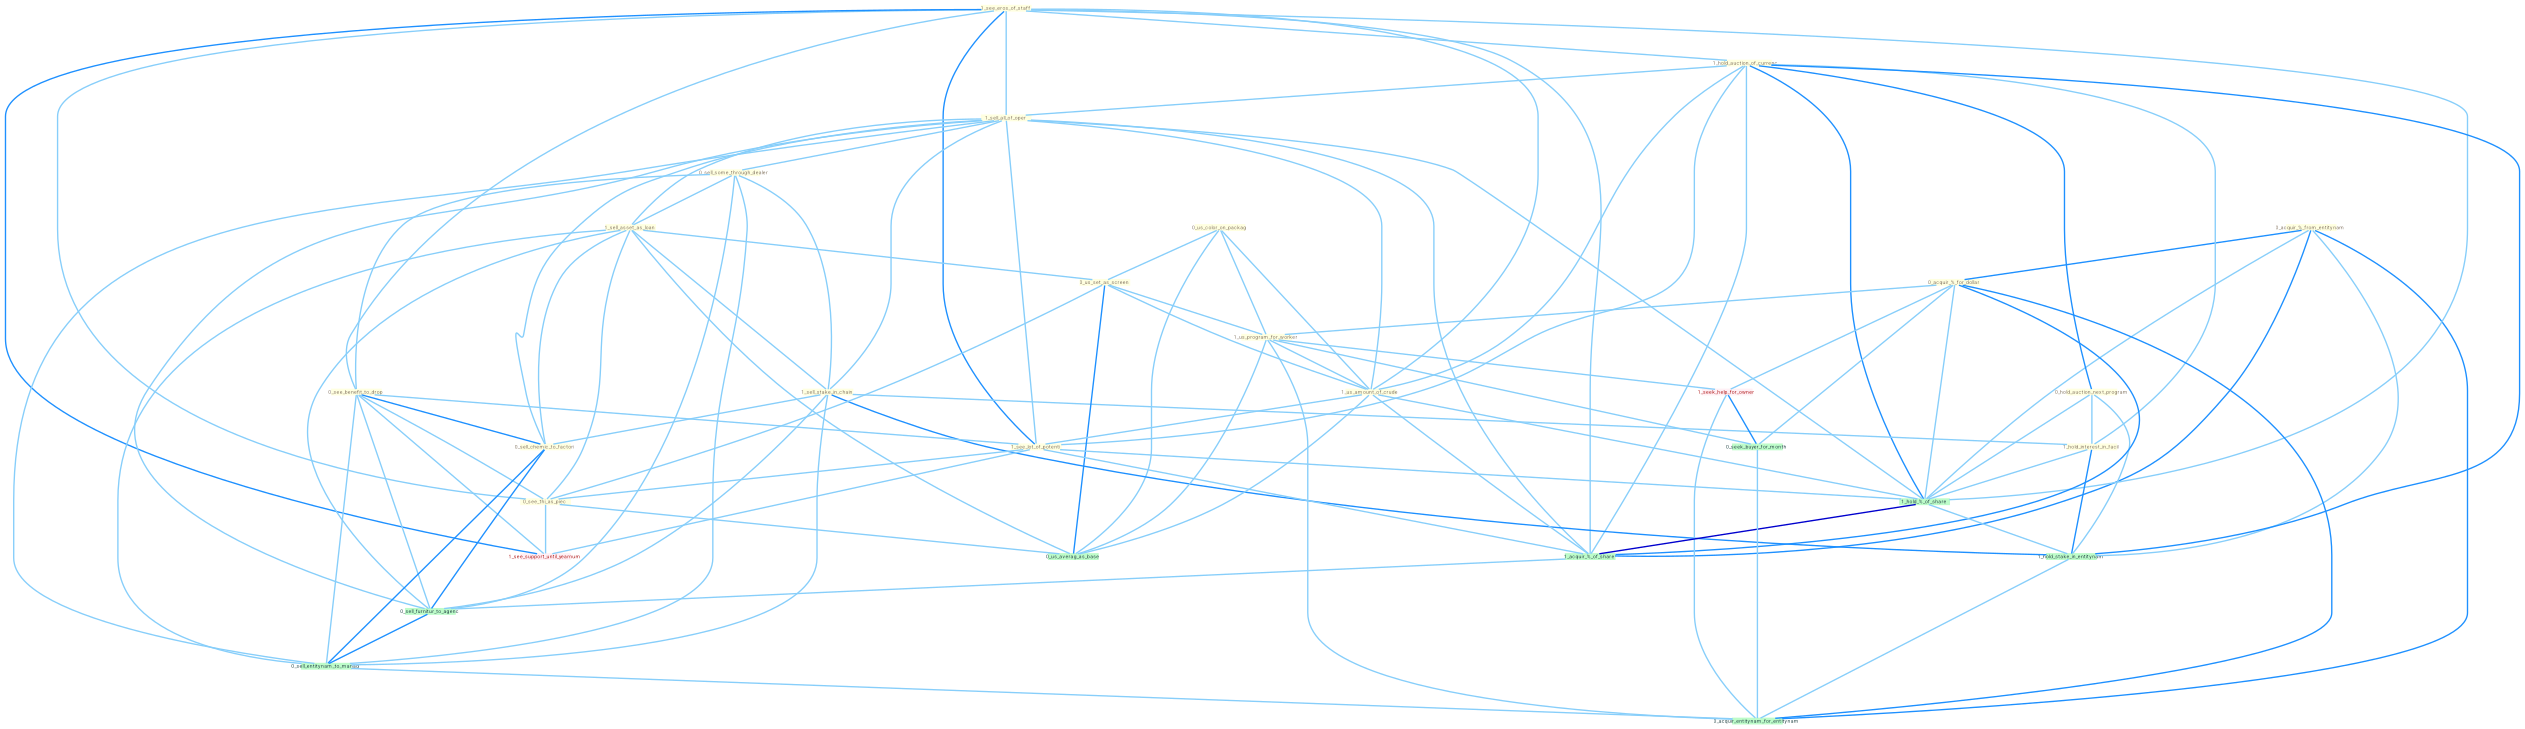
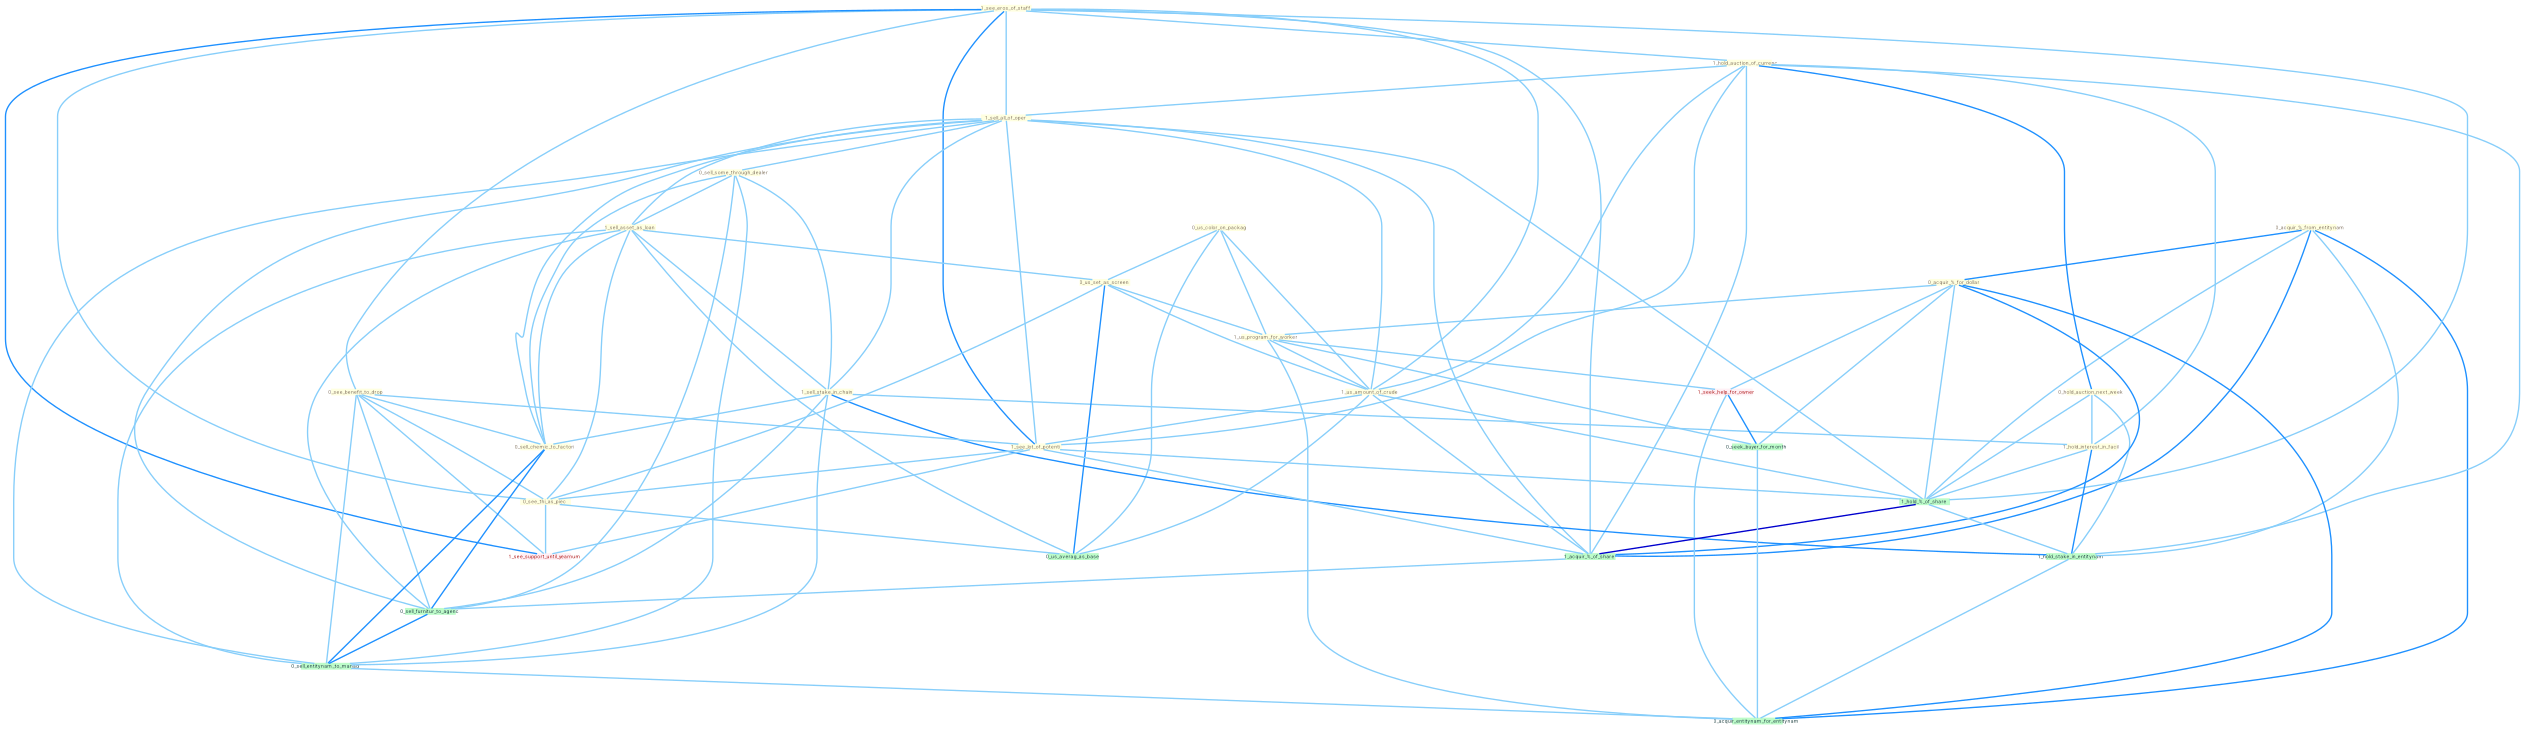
  graph {
    fontname=Roboto
    node [color="#ffffe0" fixedsize=true fontcolor="#8b7d6b" fontname=Roboto fontsize=4 shape=polygon style=filled]
    edge [color="#87cefa" fontname=Roboto w=1]
    "0_acquir_%_from_entitynam " [height=.06 width=.5]
    "1_see_eros_of_staff " [height=.06 width=.5]
    "1_hold_auction_of_currenc " [height=.06 width=.5]
    "0_us_color_on_packag " [height=.06 width=.5]
    "1_sell_all_of_oper " [height=.06 width=.5]
    "0_sell_some_through_dealer " [height=.06 width=.5]
-   "0_hold_auction_next_week " [height=.06 width=.5 label="0_hold_auction_next_program"]
+   "0_hold_auction_next_week " [height=.06 width=.5]
    "1_sell_asset_as_loan " [height=.06 width=.5]
    "1_sell_stake_in_chain " [height=.06 width=.5]
    "0_us_set_as_screen " [height=.06 width=.5]
    "0_see_benefit_to_drop " [height=.06 width=.5]
    "0_acquir_%_for_dollar " [height=.06 width=.5]
    "1_hold_interest_in_facil " [height=.06 width=.5]
    "1_us_program_for_worker " [height=.06 width=.5]
    "1_us_amount_of_crude " [height=.06 width=.5]
    "0_sell_chemic_to_factori " [height=.06 width=.5]
    "1_see_lot_of_potenti " [height=.06 width=.5]
    "0_see_thi_as_piec " [height=.06 width=.5]
    "1_seek_help_for_owner " [color="#fff0f5" fontcolor="#b22222" height=.06 width=.5]
    "1_see_support_until_yearnum " [color="#fff0f5" fontcolor="#b22222" height=.06 width=.5]
    "1_hold_%_of_share " [color="#BDFCC9" fontcolor="#2f4f4f" height=.06 width=.5]
    "1_hold_stake_in_entitynam " [color="#BDFCC9" fontcolor="#2f4f4f" height=.06 width=.5]
    "1_acquir_%_of_share " [color="#BDFCC9" fontcolor="#2f4f4f" height=.06 width=.5]
    "0_acquir_entitynam_for_entitynam " [color="#BDFCC9" fontcolor="#2f4f4f" height=.06 width=.5]
    "0_us_averag_as_base " [color="#BDFCC9" fontcolor="#2f4f4f" height=.06 width=.5]
    "0_sell_furnitur_to_agenc " [color="#BDFCC9" fontcolor="#2f4f4f" height=.06 width=.5]
    "0_sell_entitynam_to_manag " [color="#BDFCC9" fontcolor="#2f4f4f" height=.06 width=.5]
    "0_seek_buyer_for_month " [color="#BDFCC9" fontcolor="#2f4f4f" height=.06 width=.5]
    subgraph sub_1 {
      "0_acquir_%_from_entitynam "
      "1_see_eros_of_staff "
      "1_hold_auction_of_currenc "
      "0_us_color_on_packag "
      "1_sell_all_of_oper "
      "0_sell_some_through_dealer "
      "0_hold_auction_next_week "
      "1_sell_asset_as_loan "
      "1_sell_stake_in_chain "
      "0_us_set_as_screen "
      "0_see_benefit_to_drop "
      "0_acquir_%_for_dollar "
      "1_hold_interest_in_facil "
      "1_us_program_for_worker "
      "1_us_amount_of_crude "
      "0_sell_chemic_to_factori "
      "1_see_lot_of_potenti "
      "0_see_thi_as_piec "
    }
    subgraph sub_2 {
      "1_seek_help_for_owner "
      "1_see_support_until_yearnum "
    }
    "0_acquir_%_from_entitynam " -- "0_acquir_%_for_dollar " [color="#1e90ff" w=2]
    "0_acquir_%_from_entitynam " -- "1_hold_%_of_share "
    "0_acquir_%_from_entitynam " -- "1_hold_stake_in_entitynam "
    "0_acquir_%_from_entitynam " -- "1_acquir_%_of_share " [color="#1e90ff" w=2]
    "0_acquir_%_from_entitynam " -- "0_acquir_entitynam_for_entitynam " [color="#1e90ff" w=2]
    "1_see_eros_of_staff " -- "1_hold_auction_of_currenc "
    "1_see_eros_of_staff " -- "1_sell_all_of_oper "
    "1_see_eros_of_staff " -- "0_see_benefit_to_drop "
    "1_see_eros_of_staff " -- "1_us_amount_of_crude "
    "1_see_eros_of_staff " -- "1_see_lot_of_potenti " [color="#1e90ff" w=2]
    "1_see_eros_of_staff " -- "0_see_thi_as_piec "
    "1_see_eros_of_staff " -- "1_see_support_until_yearnum " [color="#1e90ff"]
    "1_see_eros_of_staff " -- "1_hold_%_of_share "
    "1_see_eros_of_staff " -- "1_acquir_%_of_share "
    "1_hold_auction_of_currenc " -- "1_sell_all_of_oper "
    "1_hold_auction_of_currenc " -- "0_hold_auction_next_week " [color="#1e90ff" w=2]
    "1_hold_auction_of_currenc " -- "1_hold_interest_in_facil "
    "1_hold_auction_of_currenc " -- "1_us_amount_of_crude "
    "1_hold_auction_of_currenc " -- "1_see_lot_of_potenti "
-   "1_hold_auction_of_currenc " -- "1_hold_%_of_share " [color="#1e90ff" w=2]
-   "1_hold_auction_of_currenc " -- "1_hold_stake_in_entitynam " [color="#1e90ff"]
+   "1_hold_auction_of_currenc " -- "1_hold_stake_in_entitynam "
    "1_hold_auction_of_currenc " -- "1_acquir_%_of_share "
    "0_us_color_on_packag " -- "0_us_set_as_screen "
    "0_us_color_on_packag " -- "1_us_program_for_worker "
    "0_us_color_on_packag " -- "1_us_amount_of_crude "
    "0_us_color_on_packag " -- "0_us_averag_as_base "
    "1_sell_all_of_oper " -- "0_sell_some_through_dealer "
    "1_sell_all_of_oper " -- "1_sell_asset_as_loan "
    "1_sell_all_of_oper " -- "1_sell_stake_in_chain "
    "1_sell_all_of_oper " -- "1_us_amount_of_crude "
    "1_sell_all_of_oper " -- "0_sell_chemic_to_factori "
    "1_sell_all_of_oper " -- "1_see_lot_of_potenti "
    "1_sell_all_of_oper " -- "1_hold_%_of_share "
    "1_sell_all_of_oper " -- "1_acquir_%_of_share "
    "1_sell_all_of_oper " -- "0_sell_furnitur_to_agenc "
    "1_sell_all_of_oper " -- "0_sell_entitynam_to_manag "
    "0_sell_some_through_dealer " -- "1_sell_asset_as_loan "
    "0_sell_some_through_dealer " -- "1_sell_stake_in_chain "
-   "0_sell_some_through_dealer " -- "0_see_benefit_to_drop "
+   "0_sell_some_through_dealer " -- "0_sell_chemic_to_factori "
    "0_sell_some_through_dealer " -- "0_sell_furnitur_to_agenc "
    "0_sell_some_through_dealer " -- "0_sell_entitynam_to_manag "
    "0_hold_auction_next_week " -- "1_hold_interest_in_facil "
    "0_hold_auction_next_week " -- "1_hold_%_of_share "
    "0_hold_auction_next_week " -- "1_hold_stake_in_entitynam "
    "1_sell_asset_as_loan " -- "1_sell_stake_in_chain "
    "1_sell_asset_as_loan " -- "0_us_set_as_screen "
    "1_sell_asset_as_loan " -- "0_sell_chemic_to_factori "
    "1_sell_asset_as_loan " -- "0_see_thi_as_piec "
    "1_sell_asset_as_loan " -- "0_us_averag_as_base "
    "1_sell_asset_as_loan " -- "0_sell_furnitur_to_agenc "
    "1_sell_asset_as_loan " -- "0_sell_entitynam_to_manag "
    "1_sell_stake_in_chain " -- "1_hold_interest_in_facil "
    "1_sell_stake_in_chain " -- "0_sell_chemic_to_factori "
    "1_sell_stake_in_chain " -- "1_hold_stake_in_entitynam " [color="#1e90ff" w=2]
    "1_sell_stake_in_chain " -- "0_sell_furnitur_to_agenc "
    "1_sell_stake_in_chain " -- "0_sell_entitynam_to_manag "
    "0_us_set_as_screen " -- "1_us_program_for_worker "
    "0_us_set_as_screen " -- "1_us_amount_of_crude "
    "0_us_set_as_screen " -- "0_see_thi_as_piec "
    "0_us_set_as_screen " -- "0_us_averag_as_base " [color="#1e90ff" w=2]
-   "0_see_benefit_to_drop " -- "0_sell_chemic_to_factori " [color="#1e90ff"]
+   "0_see_benefit_to_drop " -- "0_sell_chemic_to_factori "
    "0_see_benefit_to_drop " -- "1_see_lot_of_potenti "
    "0_see_benefit_to_drop " -- "0_see_thi_as_piec "
    "0_see_benefit_to_drop " -- "1_see_support_until_yearnum "
    "0_see_benefit_to_drop " -- "0_sell_furnitur_to_agenc "
    "0_see_benefit_to_drop " -- "0_sell_entitynam_to_manag "
    "0_acquir_%_for_dollar " -- "1_us_program_for_worker "
    "0_acquir_%_for_dollar " -- "1_seek_help_for_owner "
    "0_acquir_%_for_dollar " -- "1_hold_%_of_share "
    "0_acquir_%_for_dollar " -- "1_acquir_%_of_share " [color="#1e90ff" w=2]
    "0_acquir_%_for_dollar " -- "0_acquir_entitynam_for_entitynam " [color="#1e90ff" w=2]
    "0_acquir_%_for_dollar " -- "0_seek_buyer_for_month "
    "1_hold_interest_in_facil " -- "1_hold_%_of_share "
    "1_hold_interest_in_facil " -- "1_hold_stake_in_entitynam " [color="#1e90ff" w=2]
    "1_us_program_for_worker " -- "1_us_amount_of_crude "
    "1_us_program_for_worker " -- "1_seek_help_for_owner "
    "1_us_program_for_worker " -- "0_acquir_entitynam_for_entitynam "
-   "1_us_program_for_worker " -- "0_us_averag_as_base "
    "1_us_program_for_worker " -- "0_seek_buyer_for_month "
    "1_us_amount_of_crude " -- "1_see_lot_of_potenti "
    "1_us_amount_of_crude " -- "1_hold_%_of_share "
    "1_us_amount_of_crude " -- "1_acquir_%_of_share "
    "1_us_amount_of_crude " -- "0_us_averag_as_base "
    "0_sell_chemic_to_factori " -- "0_sell_furnitur_to_agenc " [color="#1e90ff" w=2]
    "0_sell_chemic_to_factori " -- "0_sell_entitynam_to_manag " [color="#1e90ff" w=2]
    "1_see_lot_of_potenti " -- "0_see_thi_as_piec "
    "1_see_lot_of_potenti " -- "1_see_support_until_yearnum "
    "1_see_lot_of_potenti " -- "1_hold_%_of_share "
    "1_see_lot_of_potenti " -- "1_acquir_%_of_share "
    "0_see_thi_as_piec " -- "1_see_support_until_yearnum "
    "0_see_thi_as_piec " -- "0_us_averag_as_base "
    "1_seek_help_for_owner " -- "0_acquir_entitynam_for_entitynam "
    "1_seek_help_for_owner " -- "0_seek_buyer_for_month " [color="#1e90ff" w=2]
    "1_hold_%_of_share " -- "1_hold_stake_in_entitynam "
    "1_hold_%_of_share " -- "1_acquir_%_of_share " [color="#0000cd" w=3]
    "1_hold_stake_in_entitynam " -- "0_acquir_entitynam_for_entitynam "
    "1_acquir_%_of_share " -- "0_sell_furnitur_to_agenc "
    "0_sell_furnitur_to_agenc " -- "0_sell_entitynam_to_manag " [color="#1e90ff" w=2]
    "0_sell_entitynam_to_manag " -- "0_acquir_entitynam_for_entitynam "
    "0_seek_buyer_for_month " -- "0_acquir_entitynam_for_entitynam "
  }
